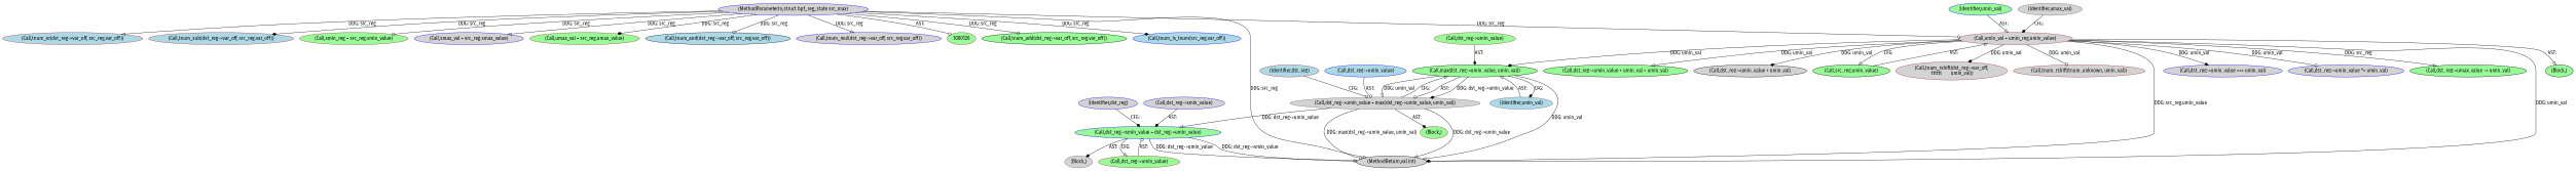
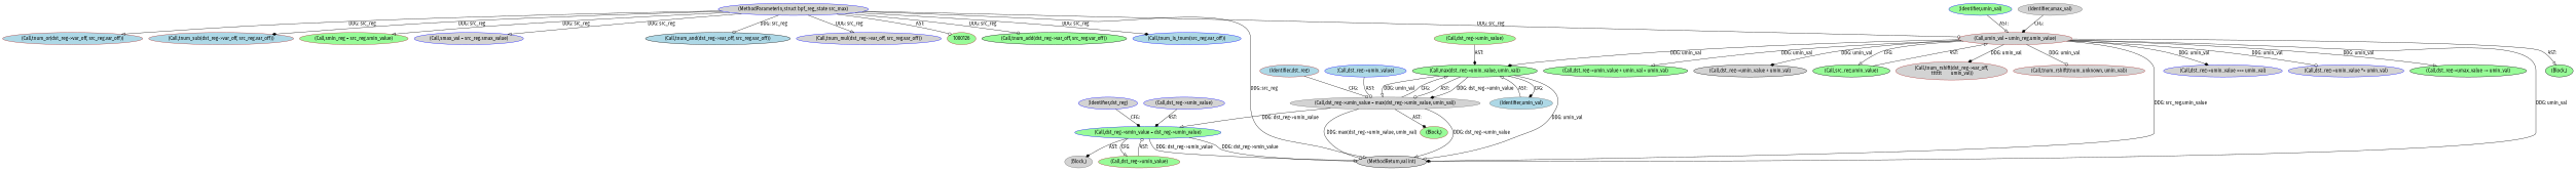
  digraph {
    fontname="Fira Sans"
    node [color=brown fillcolor=lightgrey fontname="Fira Sans" style=filled]
    edge [arrowhead=onormal fontname="Fira Sans"]
    n1 [color=black fillcolor=palegreen label="(Call,max(dst_reg->umin_value, umin_val))"]
    n2 [color=gray40 label="(Call,dst_reg->umin_value = max(dst_reg->umin_value, umin_val))"]
    n3 [color=black label="(MethodReturn,val int)"]
    n4 [color=gray40 fillcolor=lightblue label="(Identifier,umin_val)"]
    n5 [color=blue fillcolor=palegreen label="(Call,dst_reg->smin_value = dst_reg->umin_value)"]
    n6 [fillcolor=palegreen label="(Block,)"]
    n7 [label="(Call,umin_val = umin_reg.umin_value)"]
    n8 [color=black fillcolor=palegreen label="(Block,)"]
    n9 [color=black fillcolor=palegreen label="(Call,dst_reg->umin_value + umin_val < umin_val)"]
    n10 [color=black label="(Call,dst_reg->umin_value + umin_val)"]
    n11 [color=black fillcolor=palegreen label="(Call,src_reg.umin_value)"]
    n12 [label="(Call,tnum_rshift(dst_reg->var_off,\n \t\t\t\t\t\t       umin_val))"]
    n13 [label="(Call,tnum_rshift(tnum_unknown, umin_val))"]
    n14 [color=blue label="(Call,dst_reg->umin_value <<= umin_val)"]
    n15 [color=blue label="(Call,dst_reg->umin_value *= umin_val)"]
    n16 [color=black fillcolor=palegreen label="(Call,dst_reg->umax_value -= umin_val)"]
    n17 [color=blue label="(MethodParameterIn,struct bpf_reg_state src_max)"]
    n18 [color=black fillcolor=palegreen label="(Call,tnum_add(dst_reg->var_off, src_reg.var_off))"]
    n19 [color=blue fillcolor=lightblue label="(Call,tnum_is_tnum(src_reg.var_off))"]
    n20 [fillcolor=lightblue label="(Call,tnum_or(dst_reg->var_off, src_reg.var_off))"]
    n21 [fillcolor=lightblue label="(Call,tnum_sub(dst_reg->var_off, src_reg.var_off))"]
    n22 [fillcolor=palegreen label="(Call,smin_reg = src_reg.smin_value)"]
    n23 [color=blue label="(Call,smax_val = src_reg.smax_value)"]
-   n24 [fillcolor=palegreen label="(Call,umax_val = src_reg.umax_value)"]
    n25 [color=black fillcolor=lightblue label="(Call,tnum_and(dst_reg->var_off, src_reg.var_off))"]
    n26 [color=blue label="(Call,tnum_mul(dst_reg->var_off, src_reg.var_off))"]
    1000126 [fillcolor=palegreen]
    n28 [fillcolor=palegreen label="(Call,dst_reg->umin_value)"]
    n29 [color=gray40 label="(Block,)"]
    n30 [fillcolor=palegreen label="(Call,dst_reg->umin_value)"]
    n31 [color=blue label="(Identifier,dst_reg)"]
    n32 [color=blue fillcolor=palegreen label="(Identifier,umin_val)"]
    n33 [color=blue label="(Call,dst_reg->smin_value)"]
    n34 [fillcolor=lightblue label="(Identifier,dst_reg)"]
    n35 [color=gray40 label="(Identifier,umax_val)"]
    n36 [color=blue fillcolor=lightblue label="(Call,dst_reg->umin_value)"]
    n1 -> n2 [arrowhead=odot label="AST: "]
    n1 -> n2 [arrowhead=diamond label="DDG: dst_reg->umin_value"]
    n1 -> n2 [label="DDG: umin_val"]
    n1 -> n3 [label="DDG: umin_val"]
    n1 -> n4 [arrowhead=diamond label="CFG: "]
    n2 -> n1 [label="CFG: "]
    n2 -> n3 [label="DDG: dst_reg->umin_value"]
    n2 -> n3 [arrowhead=odot label="DDG: max(dst_reg->umin_value, umin_val)"]
    n2 -> n5 [label="DDG: dst_reg->umin_value"]
    n2 -> n6 [arrowhead=diamond label="AST: "]
    n4 -> n1 [label="AST: "]
    n5 -> n3 [arrowhead=odot label="DDG: dst_reg->smin_value"]
    n5 -> n3 [label="DDG: dst_reg->umin_value"]
    n5 -> n28 [label="CFG: "]
    n5 -> n29 [arrowhead=diamond label="AST: "]
    n7 -> n1 [arrowhead=diamond label="DDG: umin_val"]
    n7 -> n3 [arrowhead=diamond label="DDG: src_reg.umin_value"]
    n7 -> n3 [label="DDG: umin_val"]
    n7 -> n8 [label="AST: "]
    n7 -> n9 [label="DDG: umin_val"]
    n7 -> n10 [arrowhead=diamond label="DDG: umin_val"]
    n7 -> n11 [label="CFG: "]
    n7 -> n12 [arrowhead=diamond label="DDG: umin_val"]
    n7 -> n13 [arrowhead=odot label="DDG: umin_val"]
    n7 -> n14 [arrowhead=diamond label="DDG: umin_val"]
    n7 -> n15 [arrowhead=odot label="DDG: umin_val"]
-   n7 -> n16 [label="DDG: src_reg"]
+   n7 -> n16 [label="DDG: umin_val"]
    n11 -> n7 [label="AST: "]
    n17 -> n3 [label="DDG: src_reg"]
    n17 -> n7 [arrowhead=odot label="DDG: src_reg"]
    n17 -> n18 [arrowhead=odot label="DDG: src_reg"]
    n17 -> n19 [arrowhead=diamond label="DDG: src_reg"]
    n17 -> n20 [label="DDG: src_reg"]
    n17 -> n21 [arrowhead=diamond label="DDG: src_reg"]
-   n17 -> n22 [arrowhead=odot label="DDG: src_reg"]
+   n17 -> n22 [label="DDG: src_reg"]
    n17 -> n23 [label="DDG: src_reg"]
-   n17 -> n24 [arrowhead=diamond label="DDG: src_reg"]
    n17 -> n25 [arrowhead=odot label="DDG: src_reg"]
    n17 -> n26 [label="DDG: src_reg"]
    n17 -> 1000126 [arrowhead=odot label="AST: "]
    n28 -> n5 [arrowhead=odot label="AST: "]
    n30 -> n1 [arrowhead=diamond label="AST: "]
    n31 -> n5 [arrowhead=diamond label="CFG: "]
    n32 -> n7 [label="AST: "]
    n33 -> n5 [arrowhead=diamond label="AST: "]
    n34 -> n2 [arrowhead=odot label="CFG: "]
    n35 -> n7 [arrowhead=diamond label="CFG: "]
    n36 -> n2 [arrowhead=odot label="AST: "]
  }
